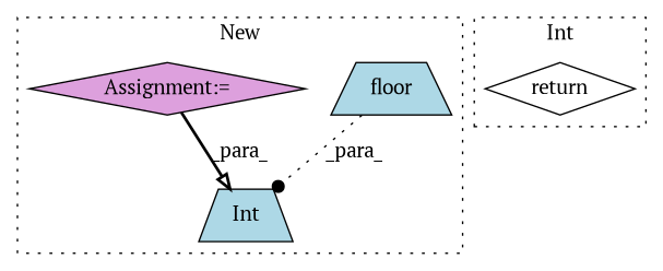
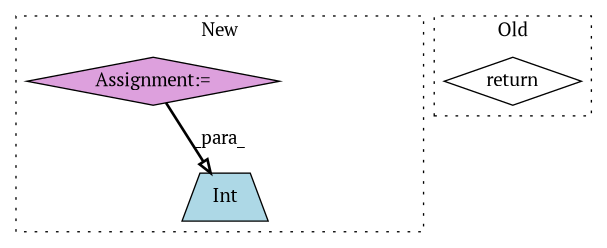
  digraph {
    fontname="PT Serif"
    node [a=32 fillcolor=lightblue fontname="PT Serif" shape=trapezium style=filled]
    edge [fontname="PT Serif"]
-   n1 [l="6,1" label=floor s="13615,13622"]
    n2 [a=7 fillcolor=plum l=1 label="Assignment:=" s=13709 shape=diamond]
    n3 [l="4,1" label=Int s="13605,13623"]
    n4 [a=41 fillcolor=white l=7 label=return s=13013 shape=diamond]
    subgraph cluster_1 {
      label=New
      style=dotted
-     n1
      n2
      n3
    }
    subgraph cluster_2 {
-     label=Int
+     label=Old
      style=dotted
      n4
    }
-   n1 -> n3 [arrowhead=dot label=_para_ style=dotted]
    n2 -> n3 [arrowhead=onormal label=_para_ style=bold]
  }
